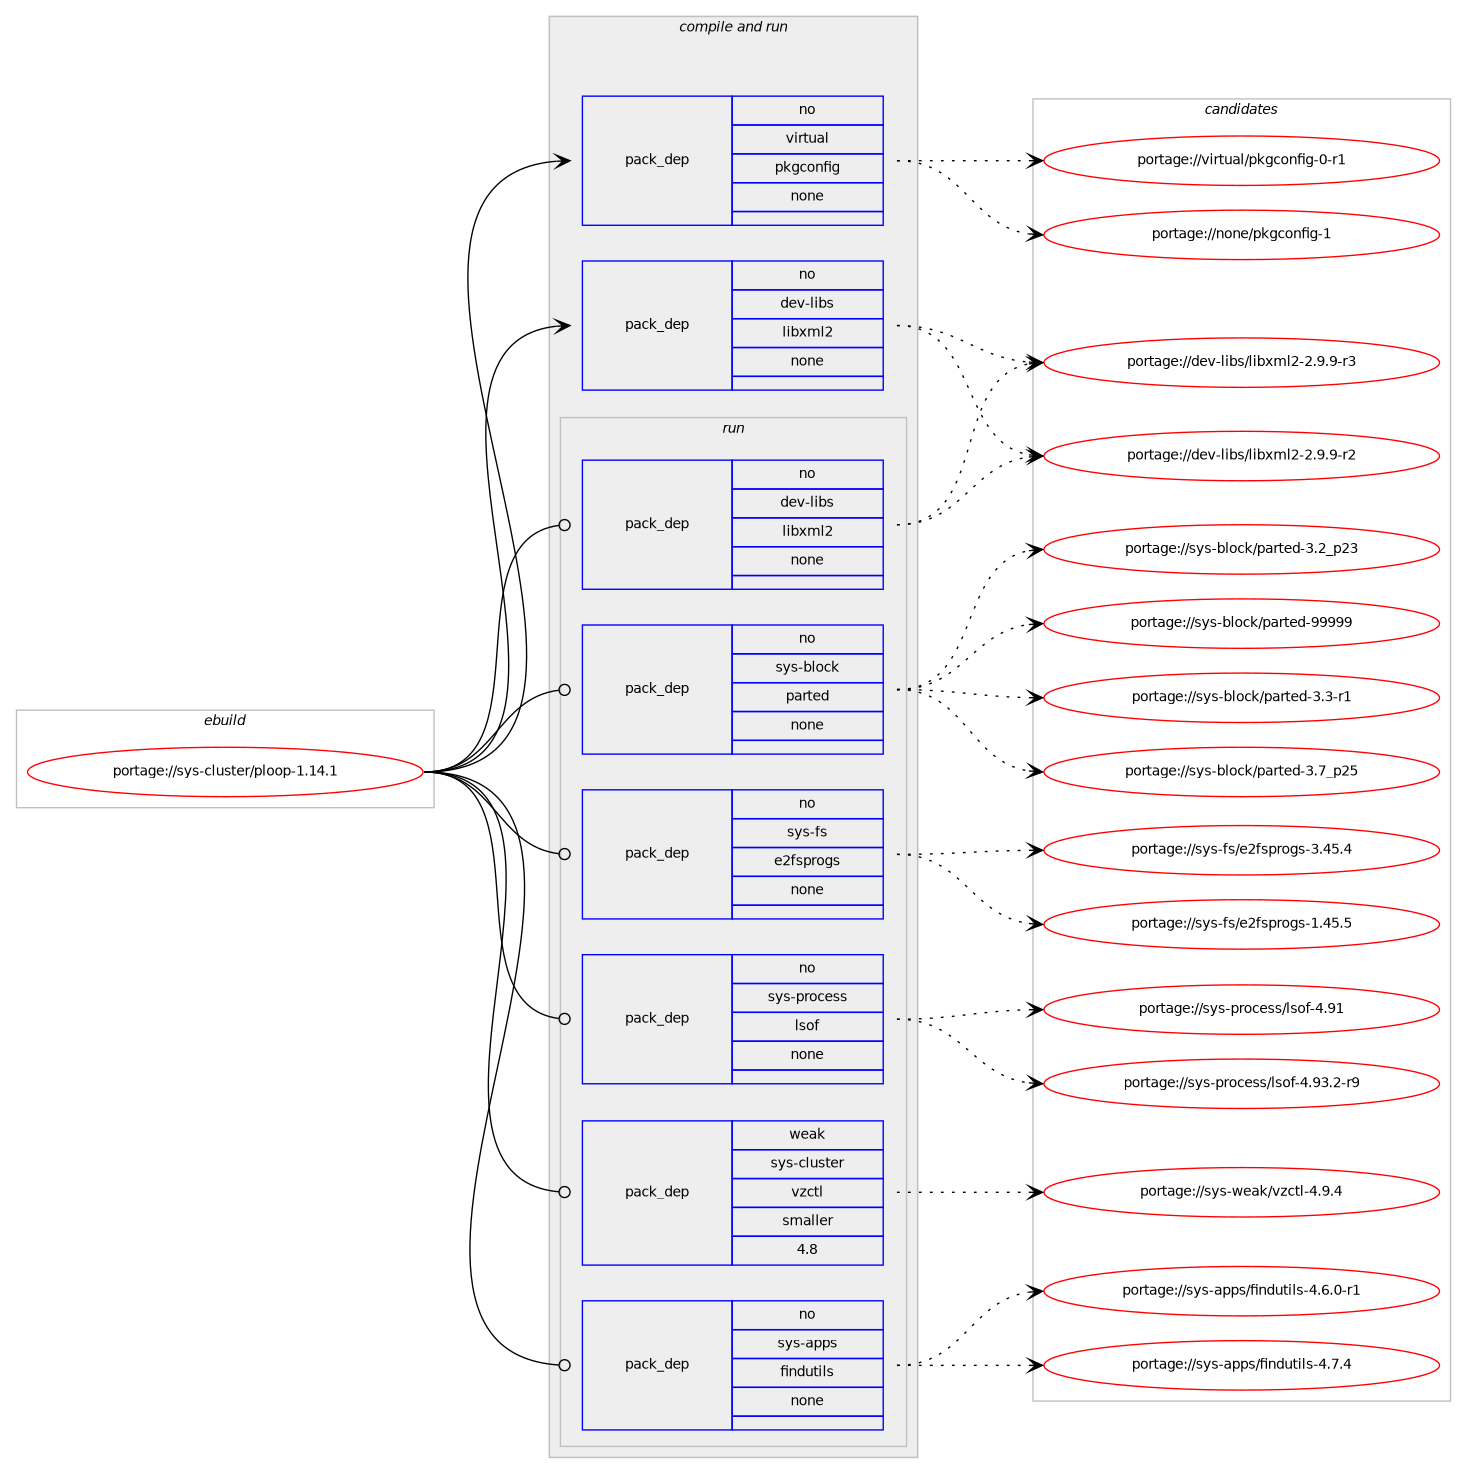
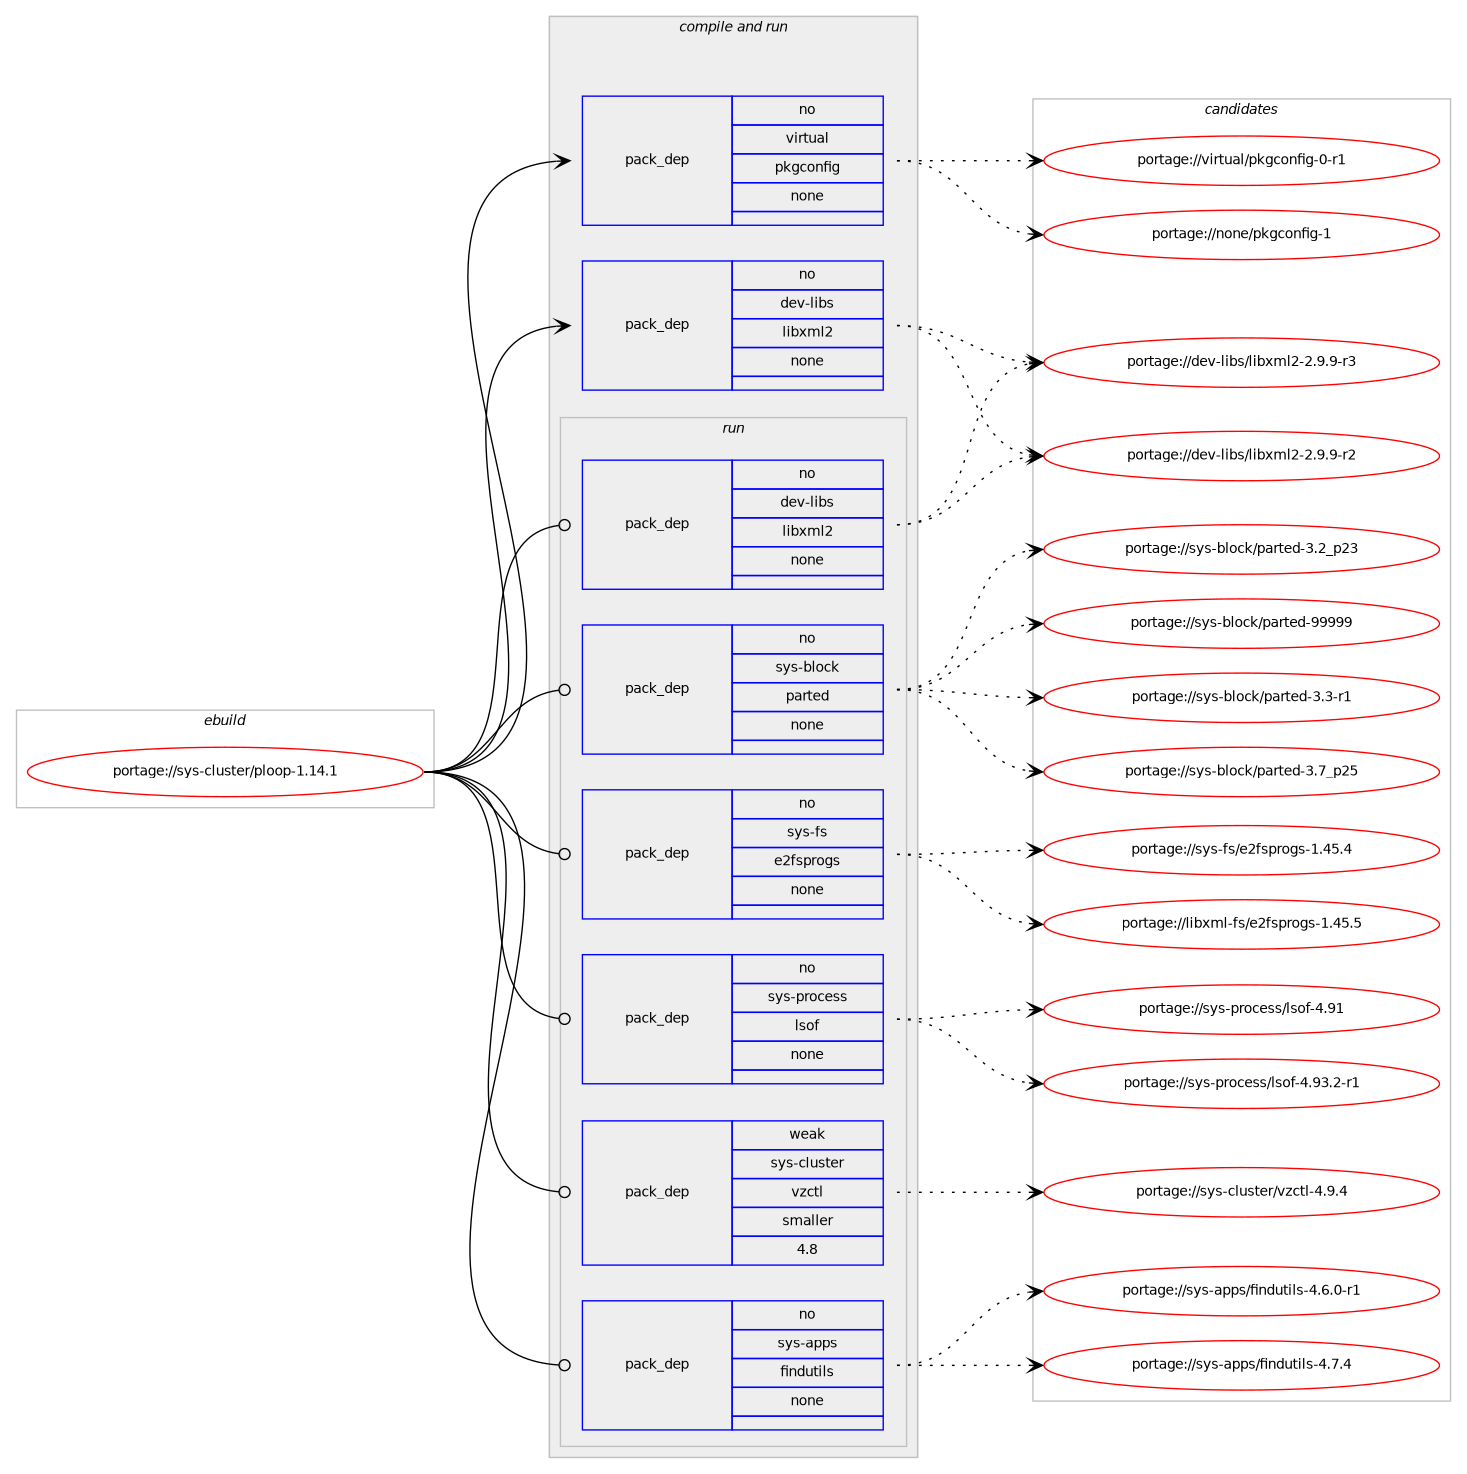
  digraph {
    compound=true
    concentrate=true
    fontname=Helvetica
    fontsize=10
    newrank=true
    rankdir=LR
    ranksep=1.5
    node [color=red fontname=Helvetica fontsize=10]
    edge [arrowhead=vee headport=w style=dotted tailport=e weight=100]
    n1 [label="portage://sys-cluster/ploop-1.14.1" width=4]
    n2 [color=blue label=<<TABLE BORDER="0" CELLBORDER="1" CELLSPACING="0" CELLPADDING="4" WIDTH="220"><TR><TD ROWSPAN="6" CELLPADDING="30">pack_dep</TD></TR><TR><TD WIDTH="110">no</TD></TR><TR><TD>dev-libs</TD></TR><TR><TD>libxml2</TD></TR><TR><TD>none</TD></TR><TR><TD></TD></TR></TABLE>> shape=none]
    n3 [color=blue label=<<TABLE BORDER="0" CELLBORDER="1" CELLSPACING="0" CELLPADDING="4" WIDTH="220"><TR><TD ROWSPAN="6" CELLPADDING="30">pack_dep</TD></TR><TR><TD WIDTH="110">no</TD></TR><TR><TD>virtual</TD></TR><TR><TD>pkgconfig</TD></TR><TR><TD>none</TD></TR><TR><TD></TD></TR></TABLE>> shape=none]
    n4 [color=blue label=<<TABLE BORDER="0" CELLBORDER="1" CELLSPACING="0" CELLPADDING="4" WIDTH="220"><TR><TD ROWSPAN="6" CELLPADDING="30">pack_dep</TD></TR><TR><TD WIDTH="110">no</TD></TR><TR><TD>dev-libs</TD></TR><TR><TD>libxml2</TD></TR><TR><TD>none</TD></TR><TR><TD></TD></TR></TABLE>> shape=none]
    n5 [color=blue label=<<TABLE BORDER="0" CELLBORDER="1" CELLSPACING="0" CELLPADDING="4" WIDTH="220"><TR><TD ROWSPAN="6" CELLPADDING="30">pack_dep</TD></TR><TR><TD WIDTH="110">no</TD></TR><TR><TD>sys-apps</TD></TR><TR><TD>findutils</TD></TR><TR><TD>none</TD></TR><TR><TD></TD></TR></TABLE>> shape=none]
    n6 [color=blue label=<<TABLE BORDER="0" CELLBORDER="1" CELLSPACING="0" CELLPADDING="4" WIDTH="220"><TR><TD ROWSPAN="6" CELLPADDING="30">pack_dep</TD></TR><TR><TD WIDTH="110">no</TD></TR><TR><TD>sys-block</TD></TR><TR><TD>parted</TD></TR><TR><TD>none</TD></TR><TR><TD></TD></TR></TABLE>> shape=none]
    n7 [color=blue label=<<TABLE BORDER="0" CELLBORDER="1" CELLSPACING="0" CELLPADDING="4" WIDTH="220"><TR><TD ROWSPAN="6" CELLPADDING="30">pack_dep</TD></TR><TR><TD WIDTH="110">no</TD></TR><TR><TD>sys-fs</TD></TR><TR><TD>e2fsprogs</TD></TR><TR><TD>none</TD></TR><TR><TD></TD></TR></TABLE>> shape=none]
    n8 [color=blue label=<<TABLE BORDER="0" CELLBORDER="1" CELLSPACING="0" CELLPADDING="4" WIDTH="220"><TR><TD ROWSPAN="6" CELLPADDING="30">pack_dep</TD></TR><TR><TD WIDTH="110">no</TD></TR><TR><TD>sys-process</TD></TR><TR><TD>lsof</TD></TR><TR><TD>none</TD></TR><TR><TD></TD></TR></TABLE>> shape=none]
    n9 [color=blue label=<<TABLE BORDER="0" CELLBORDER="1" CELLSPACING="0" CELLPADDING="4" WIDTH="220"><TR><TD ROWSPAN="6" CELLPADDING="30">pack_dep</TD></TR><TR><TD WIDTH="110">weak</TD></TR><TR><TD>sys-cluster</TD></TR><TR><TD>vzctl</TD></TR><TR><TD>smaller</TD></TR><TR><TD>4.8</TD></TR></TABLE>> shape=none]
    n10 [label="portage://dev-libs/libxml2-2.9.9-r3" width=4]
    n11 [label="portage://dev-libs/libxml2-2.9.9-r2" width=4]
    n12 [label="portage://none/pkgconfig-1" width=4]
    n13 [label="portage://virtual/pkgconfig-0-r1" width=4]
    n14 [label="portage://sys-apps/findutils-4.7.4" width=4]
    n15 [label="portage://sys-apps/findutils-4.6.0-r1" width=4]
    n16 [label="portage://sys-block/parted-99999" width=4]
    n17 [label="portage://sys-block/parted-3.3-r1" width=4]
    n18 [label="portage://sys-block/parted-3.7_p25" width=4]
    n19 [label="portage://sys-block/parted-3.2_p23" width=4]
-   n20 [label="portage://sys-fs/e2fsprogs-1.45.5" width=4]
-   n21 [label="portage://sys-fs/e2fsprogs-3.45.4" width=4]
-   n22 [label="portage://sys-process/lsof-4.93.2-r9" width=4]
+   n20 [label="portage://libxml-fs/e2fsprogs-1.45.5" width=4]
+   n21 [label="portage://sys-fs/e2fsprogs-1.45.4" width=4]
+   n22 [label="portage://sys-process/lsof-4.93.2-r1" width=4]
    n23 [label="portage://sys-process/lsof-4.91" width=4]
-   n24 [label="portage://sys-weak/vzctl-4.9.4" width=4]
+   n24 [label="portage://sys-cluster/vzctl-4.9.4" width=4]
    subgraph cluster_1 {
      color=gray
      label=<<i>ebuild</i>>
      rank=same
      n1
    }
    subgraph cluster_2 {
      color=gray
      label=<<i>dependencies</i>>
      subgraph cluster_3 {
        color=gray
        fillcolor="#eeeeee"
        label=<<i>compile</i>>
        style=filled
        subgraph sub_4 {
          color=gray
          fillcolor="#eeeeee"
          label=<<i>compile</i>>
          style=filled
          n2
        }
        subgraph sub_5 {
          color=gray
          fillcolor="#eeeeee"
          label=<<i>compile</i>>
          style=filled
          n3
        }
      }
      subgraph cluster_6 {
        color=gray
        fillcolor="#eeeeee"
        label=<<i>compile and run</i>>
        style=filled
      }
      subgraph cluster_7 {
        color=gray
        fillcolor="#eeeeee"
        label=<<i>run</i>>
        style=filled
        subgraph sub_8 {
          color=gray
          fillcolor="#eeeeee"
          label=<<i>run</i>>
          style=filled
          n4
        }
        subgraph sub_9 {
          color=gray
          fillcolor="#eeeeee"
          label=<<i>run</i>>
          style=filled
          n5
        }
        subgraph sub_10 {
          color=gray
          fillcolor="#eeeeee"
          label=<<i>run</i>>
          style=filled
          n6
        }
        subgraph sub_11 {
          color=gray
          fillcolor="#eeeeee"
          label=<<i>run</i>>
          style=filled
          n7
        }
        subgraph sub_12 {
          color=gray
          fillcolor="#eeeeee"
          label=<<i>run</i>>
          style=filled
          n8
        }
        subgraph sub_13 {
          color=gray
          fillcolor="#eeeeee"
          label=<<i>run</i>>
          style=filled
          n9
        }
      }
    }
    subgraph cluster_14 {
      color=gray
      label=<<i>candidates</i>>
      rank=same
      subgraph sub_15 {
        color=black
        label=<<i>candidates</i>>
        nodesep=1
        rank=same
        n10
        n11
      }
      subgraph sub_16 {
        color=black
        label=<<i>candidates</i>>
        nodesep=1
        rank=same
        n12
        n13
      }
      subgraph sub_17 {
        color=black
        label=<<i>candidates</i>>
        nodesep=1
        rank=same
        n10
        n11
      }
      subgraph sub_18 {
        color=black
        label=<<i>candidates</i>>
        nodesep=1
        rank=same
        n14
        n15
      }
      subgraph sub_19 {
        color=black
        label=<<i>candidates</i>>
        nodesep=1
        rank=same
        n16
        n17
        n18
        n19
      }
      subgraph sub_20 {
        color=black
        label=<<i>candidates</i>>
        nodesep=1
        rank=same
        n20
        n21
      }
      subgraph sub_21 {
        color=black
        label=<<i>candidates</i>>
        nodesep=1
        rank=same
        n22
        n23
      }
      subgraph sub_22 {
        color=black
        label=<<i>candidates</i>>
        nodesep=1
        rank=same
        n24
      }
    }
    n1 -> n2 [style=solid weight=20]
    n1 -> n3 [style=solid weight=20]
    n1 -> n4 [arrowhead=odot style=solid weight=20]
    n1 -> n5 [arrowhead=odot style=solid weight=20]
    n1 -> n6 [arrowhead=odot style=solid weight=20]
    n1 -> n7 [arrowhead=odot style=solid weight=20]
    n1 -> n8 [arrowhead=odot style=solid weight=20]
    n1 -> n9 [arrowhead=odot style=solid weight=20]
    n2 -> n10
    n2 -> n11
    n3 -> n12
    n3 -> n13
    n4 -> n10
    n4 -> n11
    n5 -> n14
    n5 -> n15
    n6 -> n16
    n6 -> n17
    n6 -> n18
    n6 -> n19
    n7 -> n20
    n7 -> n21
    n8 -> n22
    n8 -> n23
    n9 -> n24
  }
